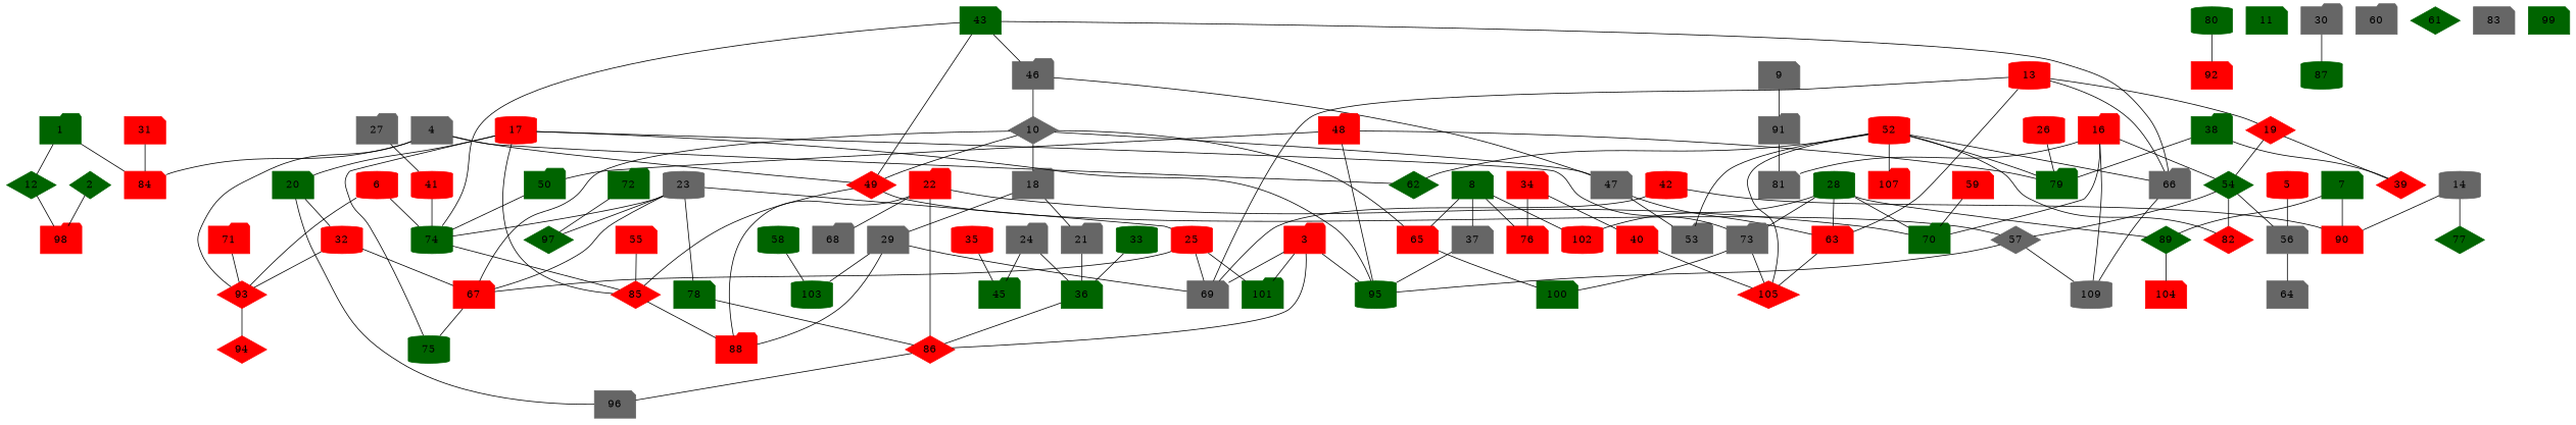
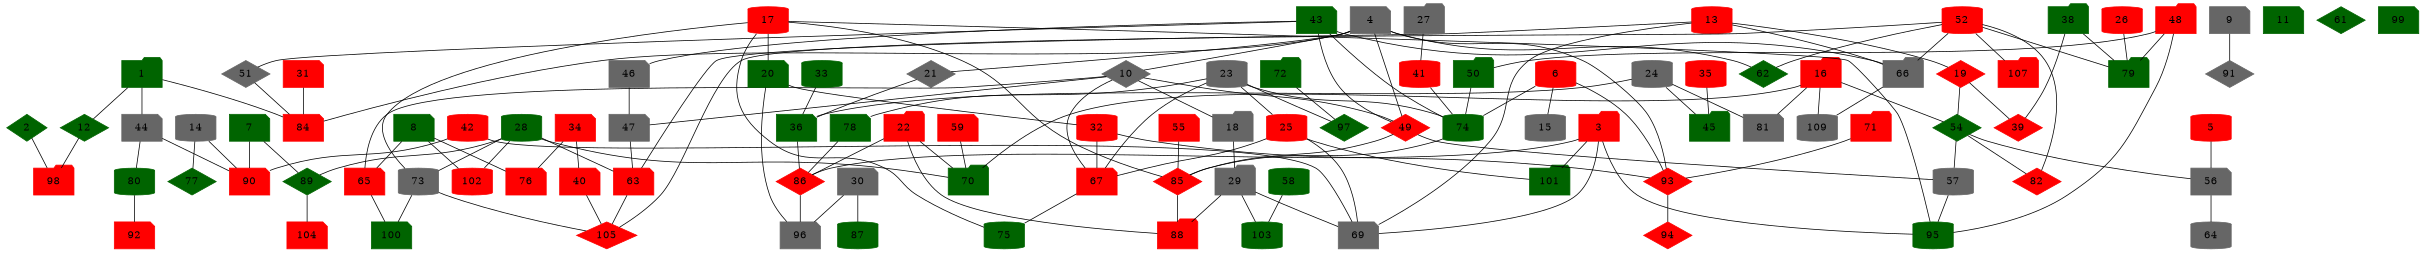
  graph {
    node [color=red shape=note style=filled]
    1 [color=darkgreen shape=folder]
    12 [color=darkgreen shape=diamond]
+   44 [color=gray40]
    84
    98 [shape=folder]
    90
    80 [color=darkgreen shape=cylinder]
    2 [color=darkgreen shape=diamond]
    3 [shape=folder]
    69 [color=gray40]
    86 [shape=diamond]
    95 [color=darkgreen shape=cylinder]
    101 [color=darkgreen shape=folder]
    96 [color=gray40]
    4 [color=gray40]
    10 [color=gray40 shape=diamond]
    49 [shape=diamond]
    62 [color=darkgreen shape=diamond]
    93 [shape=diamond]
    65
    18 [color=gray40 shape=folder]
    47 [color=gray40]
    67
    85 [shape=diamond]
-   57 [color=gray40 shape=diamond]
+   57 [color=gray40 shape=cylinder]
    94 [shape=diamond]
    5 [shape=cylinder]
    56 [color=gray40]
-   64 [color=gray40]
+   64 [color=gray40 shape=cylinder]
    6 [shape=cylinder]
+   15 [color=gray40 shape=cylinder]
    74 [color=darkgreen shape=cylinder]
    7 [color=darkgreen]
    89 [color=darkgreen shape=diamond]
    104
    8 [color=darkgreen]
-   37 [color=gray40]
    76
    102 [shape=cylinder]
    100 [color=darkgreen]
    9 [color=gray40]
-   91 [color=gray40 shape=folder]
-   21 [color=gray40 shape=folder]
-   29 [color=gray40]
+   91 [color=gray40 shape=diamond]
+   21 [color=gray40 shape=diamond]
+   29 [color=gray40 shape=folder]
    63
-   53 [color=gray40 shape=folder]
    75 [color=darkgreen shape=cylinder]
    11 [color=darkgreen]
    13 [shape=cylinder]
    19 [shape=diamond]
    66 [color=gray40 shape=folder]
    54 [color=darkgreen shape=diamond]
    39 [shape=diamond]
    105 [shape=diamond]
    n55 [color=gray40 label=109 shape=cylinder]
    14 [color=gray40 shape=cylinder]
    77 [color=darkgreen shape=diamond]
    16 [shape=folder]
    70 [color=darkgreen shape=folder]
    81 [color=gray40]
    82 [shape=diamond]
    17 [shape=cylinder]
    20 [color=darkgreen]
-   73 [color=gray40 shape=folder]
+   73 [color=gray40 shape=cylinder]
    32 [shape=cylinder]
    88 [shape=folder]
    36 [color=darkgreen]
    103 [color=darkgreen shape=cylinder]
    22 [shape=folder]
-   68 [color=gray40 shape=folder]
    23 [color=gray40 shape=cylinder]
    25 [shape=cylinder]
    78 [color=darkgreen]
    97 [color=darkgreen shape=diamond]
-   24 [color=gray40 shape=folder]
+   24 [color=gray40 shape=cylinder]
    45 [color=darkgreen shape=folder]
    26 [shape=cylinder]
    79 [color=darkgreen shape=folder]
    27 [color=gray40 shape=folder]
    41 [shape=cylinder]
    28 [color=darkgreen shape=cylinder]
-   30 [color=gray40 shape=folder]
+   30 [color=gray40]
    87 [color=darkgreen shape=cylinder]
    31
    33 [color=darkgreen shape=cylinder]
    34
    40
    35 [shape=cylinder]
    38 [color=darkgreen shape=folder]
    42 [shape=cylinder]
    43 [color=darkgreen]
-   46 [color=gray40 shape=folder]
+   46 [color=gray40]
+   51 [color=gray40 shape=diamond]
    92
    48 [shape=folder]
    50 [color=darkgreen shape=folder]
    52 [shape=cylinder]
    107 [shape=folder]
    55
    58 [color=darkgreen shape=cylinder]
    59
-   60 [color=gray40 shape=folder]
    61 [color=darkgreen shape=diamond]
    71 [shape=folder]
    72 [color=darkgreen shape=folder]
-   83 [color=gray40]
    99 [color=darkgreen]
    1 -- 12
+   1 -- 44
    1 -- 84
    12 -- 98
+   44 -- 90
+   44 -- 80
    80 -- 92
    2 -- 98
    3 -- 69
    3 -- 86
    3 -- 95
    3 -- 101
    86 -- 96
    4 -- 84
-   46 -- 10
+   4 -- 10
    4 -- 49
    4 -- 62
    4 -- 93
    10 -- 49
    10 -- 65
    10 -- 18
    10 -- 47
    10 -- 67
    49 -- 85
    49 -- 57
    93 -- 94
    65 -- 100
-   18 -- 21
+   4 -- 21
    18 -- 29
    47 -- 63
-   47 -- 53
    67 -- 75
    85 -- 88
    57 -- 95
-   57 -- n55
    5 -- 56
    56 -- 64
    6 -- 93
+   6 -- 15
    6 -- 74
    74 -- 85
    7 -- 90
    7 -- 89
    89 -- 104
    8 -- 65
-   8 -- 37
    8 -- 76
    8 -- 102
-   37 -- 95
    9 -- 91
    21 -- 36
    29 -- 69
    29 -- 88
    29 -- 103
    63 -- 105
    13 -- 69
    13 -- 63
    13 -- 19
    13 -- 66
    19 -- 54
    19 -- 39
    66 -- n55
    54 -- 57
    54 -- 56
    54 -- 82
    14 -- 90
    14 -- 77
    16 -- 54
    16 -- n55
    16 -- 70
    16 -- 81
    17 -- 95
    17 -- 85
    17 -- 75
    17 -- 20
    17 -- 73
    20 -- 96
    20 -- 32
    73 -- 100
    73 -- 105
    32 -- 93
    32 -- 67
    36 -- 86
    22 -- 86
    22 -- 70
    22 -- 88
-   22 -- 68
    23 -- 67
    23 -- 74
    23 -- 25
    23 -- 78
    23 -- 97
    25 -- 69
    25 -- 101
    25 -- 67
    78 -- 86
-   91 -- 81
+   24 -- 81
    24 -- 36
    24 -- 45
    26 -- 79
    27 -- 41
    41 -- 74
    28 -- 89
    28 -- 102
    28 -- 63
    28 -- 70
    28 -- 73
+   30 -- 96
    30 -- 87
    31 -- 84
    33 -- 36
    34 -- 76
    34 -- 40
    40 -- 105
    35 -- 45
    38 -- 39
    38 -- 79
    42 -- 90
    42 -- 69
    43 -- 49
    43 -- 74
    43 -- 66
    43 -- 46
+   43 -- 51
    46 -- 47
+   51 -- 84
    48 -- 95
    48 -- 79
    48 -- 50
    50 -- 74
    52 -- 62
-   52 -- 53
    52 -- 66
    52 -- 105
    52 -- 82
    52 -- 79
    52 -- 107
    55 -- 85
    58 -- 103
    59 -- 70
    71 -- 93
    72 -- 97
  }
